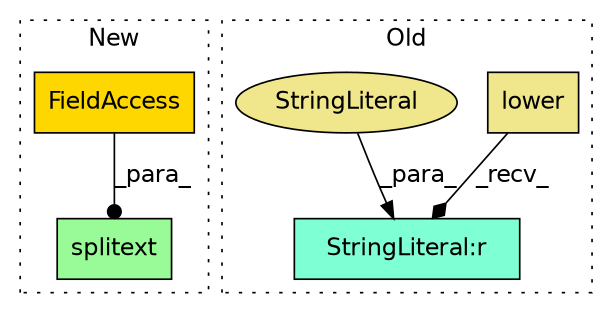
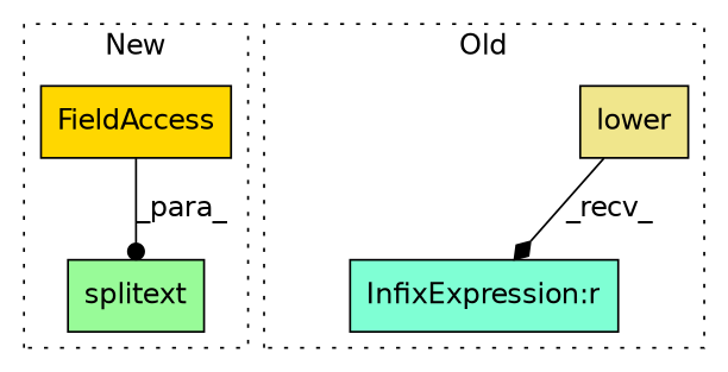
  digraph {
    fontname="DejaVu Sans"
    node [a=32 fillcolor=khaki fontname="DejaVu Sans" shape=box style=filled]
    edge [fontname="DejaVu Sans"]
    n1 [fillcolor=palegreen l="9,1" label=splitext s="1853,1869"]
    n2 [a=22 fillcolor=gold l=2 label=FieldAccess s=1845]
    n3 [l=7 label=lower s=1869]
-   n4 [a=27 fillcolor=aquamarine l=4 label="StringLiteral:r" s=1876]
-   n5 [a=45 l=6 label=StringLiteral s=1880 shape=ellipse]
+   n4 [a=27 fillcolor=aquamarine l=4 label="InfixExpression:r" s=1876]
    subgraph cluster_1 {
      label=New
      style=dotted
      n1
      n2
    }
    subgraph cluster_2 {
      label=Old
      style=dotted
      n3
      n4
-     n5
    }
    n2 -> n1 [arrowhead=dot label=_para_]
    n3 -> n4 [arrowhead=diamond label=_recv_]
-   n5 -> n4 [arrowhead=normal label=_para_]
  }
